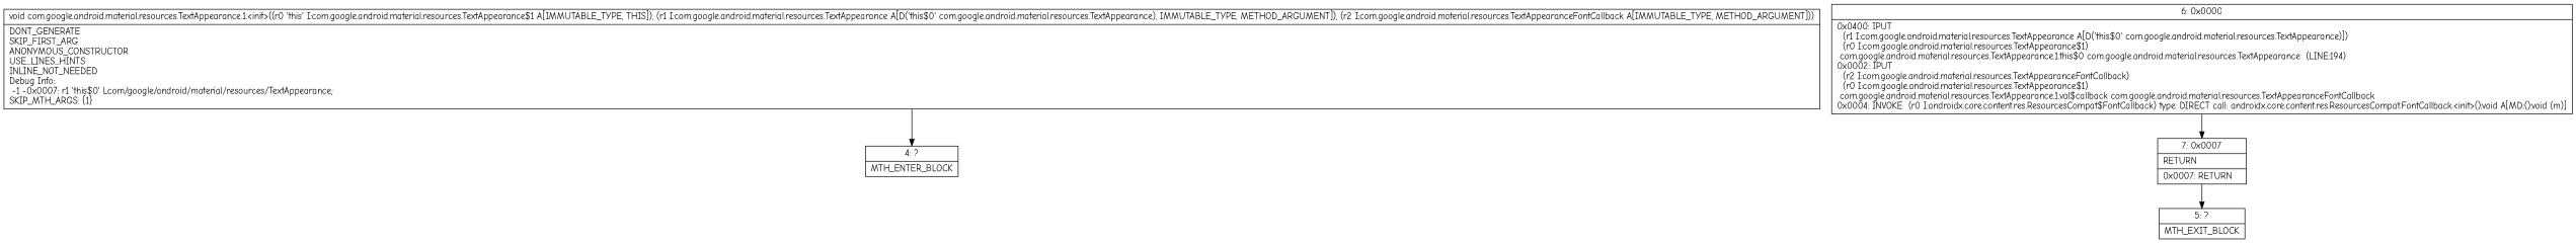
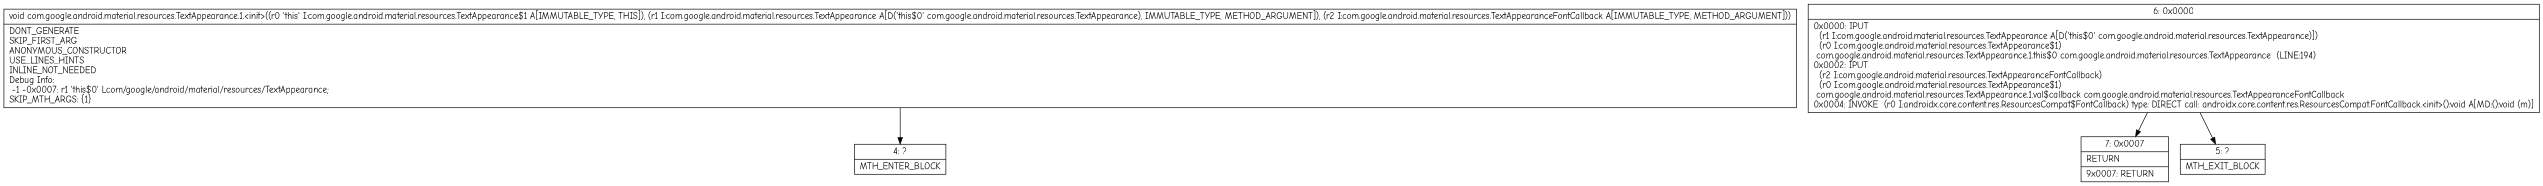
  digraph {
    fontname="Comic Neue"
    node [fontname="Comic Neue" shape=record]
    edge [fontname="Comic Neue"]
    n1 [label="{4\:\ ?|MTH_ENTER_BLOCK\l}"]
-   n2 [label="{6\:\ 0x0000|0x0400: IPUT  \l  (r1 I:com.google.android.material.resources.TextAppearance A[D('this$0' com.google.android.material.resources.TextAppearance)])\l  (r0 I:com.google.android.material.resources.TextAppearance$1)\l com.google.android.material.resources.TextAppearance.1.this$0 com.google.android.material.resources.TextAppearance  (LINE:194)\l0x0002: IPUT  \l  (r2 I:com.google.android.material.resources.TextAppearanceFontCallback)\l  (r0 I:com.google.android.material.resources.TextAppearance$1)\l com.google.android.material.resources.TextAppearance.1.val$callback com.google.android.material.resources.TextAppearanceFontCallback \l0x0004: INVOKE  (r0 I:androidx.core.content.res.ResourcesCompat$FontCallback) type: DIRECT call: androidx.core.content.res.ResourcesCompat.FontCallback.\<init\>():void A[MD:():void (m)]\l}"]
-   n3 [label="{7\:\ 0x0007|RETURN\l|0x0007: RETURN   \l}"]
+   n2 [label="{6\:\ 0x0000|0x0000: IPUT  \l  (r1 I:com.google.android.material.resources.TextAppearance A[D('this$0' com.google.android.material.resources.TextAppearance)])\l  (r0 I:com.google.android.material.resources.TextAppearance$1)\l com.google.android.material.resources.TextAppearance.1.this$0 com.google.android.material.resources.TextAppearance  (LINE:194)\l0x0002: IPUT  \l  (r2 I:com.google.android.material.resources.TextAppearanceFontCallback)\l  (r0 I:com.google.android.material.resources.TextAppearance$1)\l com.google.android.material.resources.TextAppearance.1.val$callback com.google.android.material.resources.TextAppearanceFontCallback \l0x0004: INVOKE  (r0 I:androidx.core.content.res.ResourcesCompat$FontCallback) type: DIRECT call: androidx.core.content.res.ResourcesCompat.FontCallback.\<init\>():void A[MD:():void (m)]\l}"]
+   n3 [label="{7\:\ 0x0007|RETURN\l|9x0007: RETURN   \l}"]
    n4 [label="{5\:\ ?|MTH_EXIT_BLOCK\l}"]
    n5 [label="{void com.google.android.material.resources.TextAppearance.1.\<init\>((r0 'this' I:com.google.android.material.resources.TextAppearance$1 A[IMMUTABLE_TYPE, THIS]), (r1 I:com.google.android.material.resources.TextAppearance A[D('this$0' com.google.android.material.resources.TextAppearance), IMMUTABLE_TYPE, METHOD_ARGUMENT]), (r2 I:com.google.android.material.resources.TextAppearanceFontCallback A[IMMUTABLE_TYPE, METHOD_ARGUMENT]))  | DONT_GENERATE\lSKIP_FIRST_ARG\lANONYMOUS_CONSTRUCTOR\lUSE_LINES_HINTS\lINLINE_NOT_NEEDED\lDebug Info:\l  \-1 \-0x0007: r1 'this$0' Lcom\/google\/android\/material\/resources\/TextAppearance;\lSKIP_MTH_ARGS: \{1\}\l}"]
    n2 -> n3
-   n3 -> n4
+   n2 -> n4
    n5 -> n1
  }
